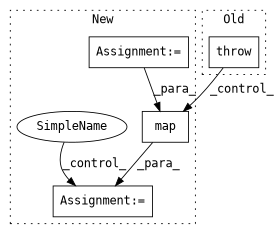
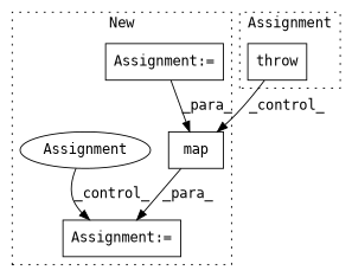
  digraph {
    fontname="DejaVu Sans Mono"
    node [a=7 fontname="DejaVu Sans Mono" shape=box]
    edge [fontname="DejaVu Sans Mono"]
    n1 [a=32 l="4,1" label=map s="7618,7658"]
    n2 [l=1 label="Assignment:=" s=7600]
    n3 [l=51 label="Assignment:=" s=7198]
-   n4 [a=42 label=SimpleName shape=ellipse]
+   n4 [a=42 label=Assignment shape=ellipse]
    n5 [a=53 l=6 label=throw s=7397]
    subgraph cluster_1 {
      label=New
      style=dotted
      n1
      n2
      n3
      n4
    }
    subgraph cluster_2 {
-     label=Old
+     label=Assignment
      style=dotted
      n5
    }
    n1 -> n2 [label=_para_]
    n3 -> n1 [label=_para_]
    n4 -> n2 [label=_control_]
    n5 -> n1 [label=_control_]
  }
